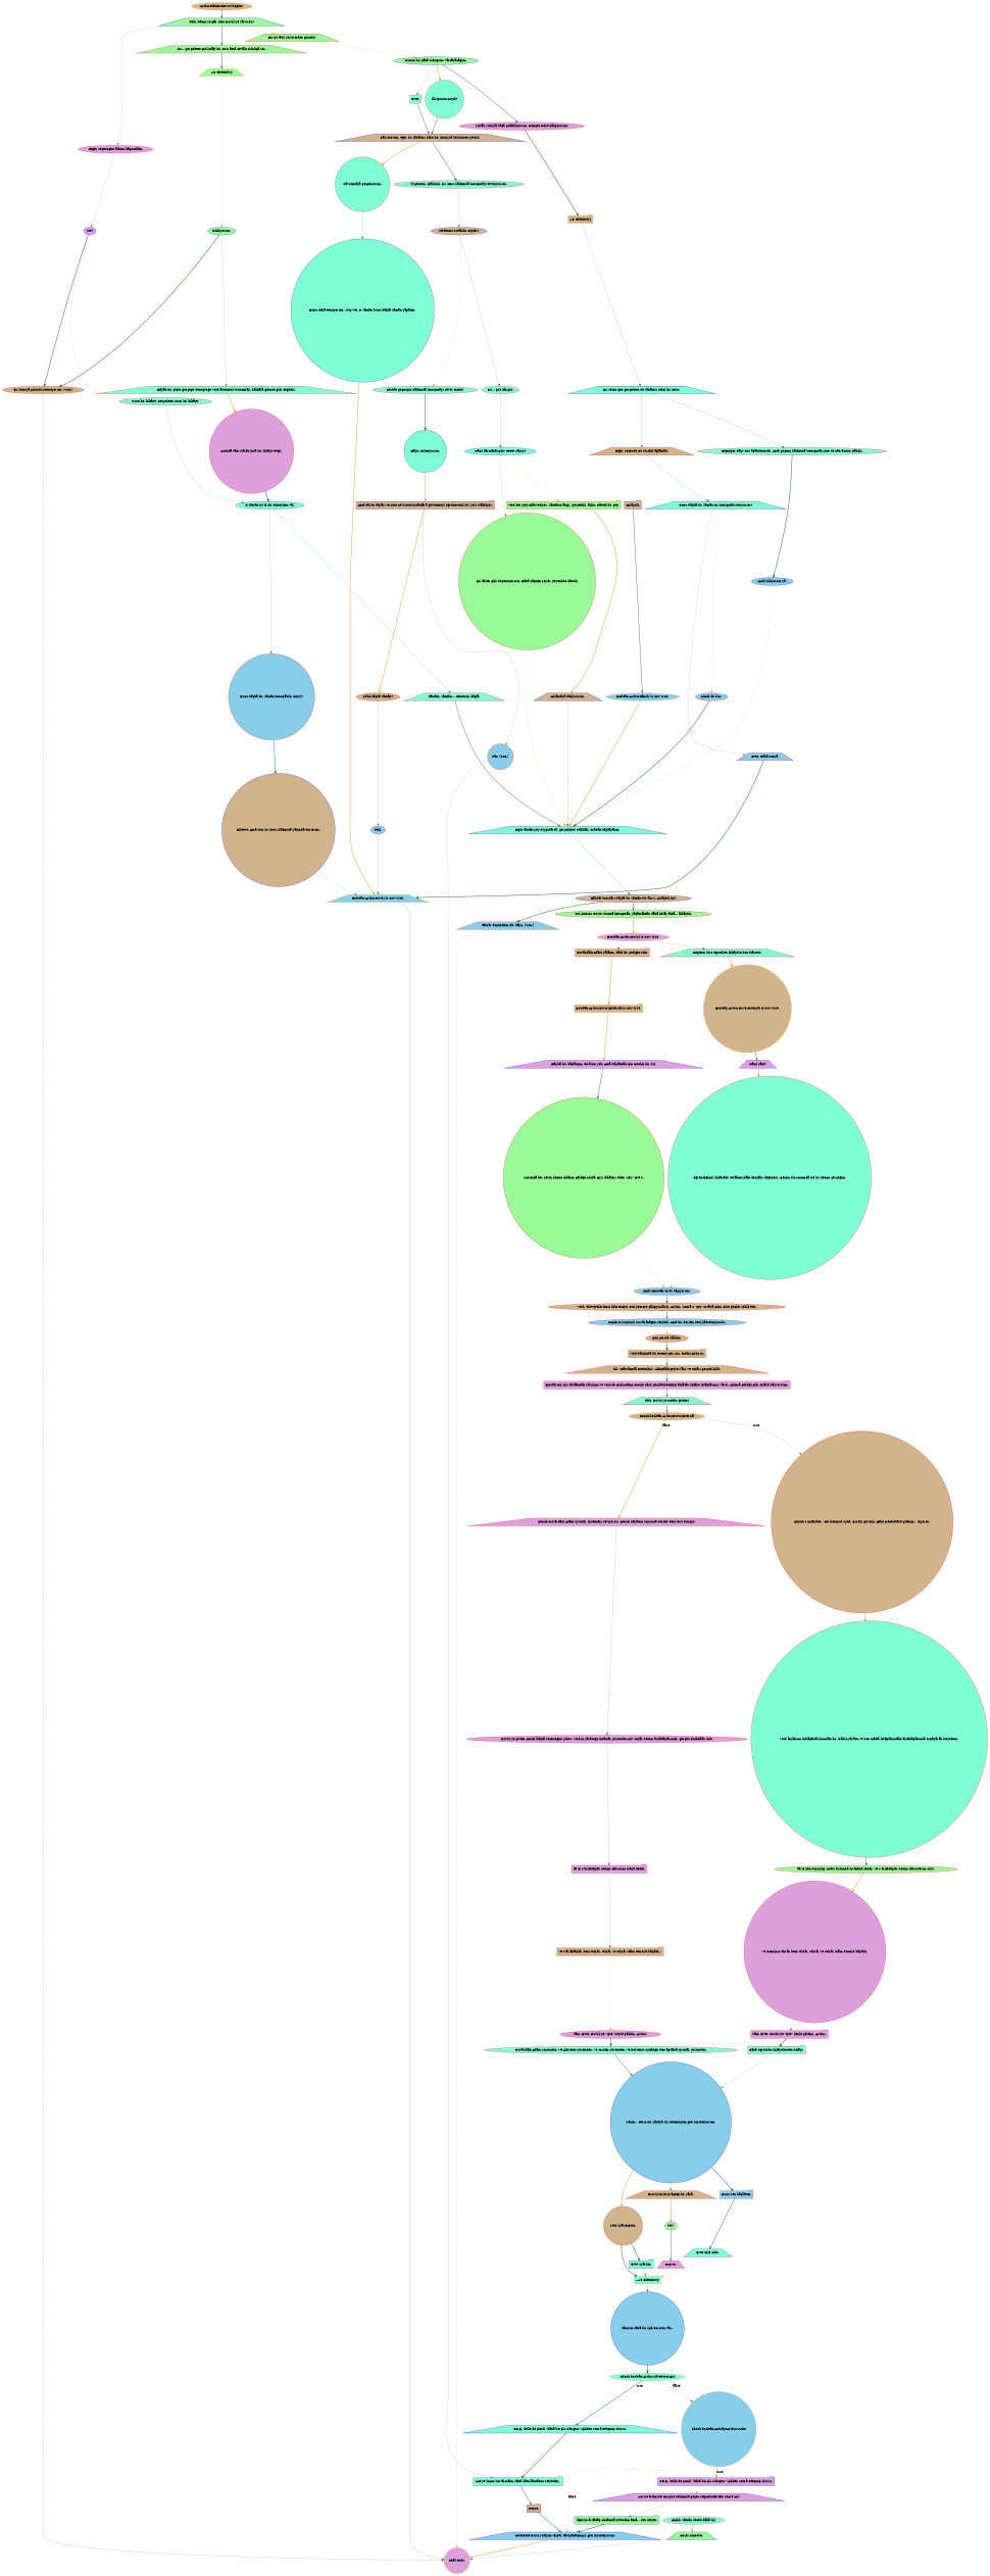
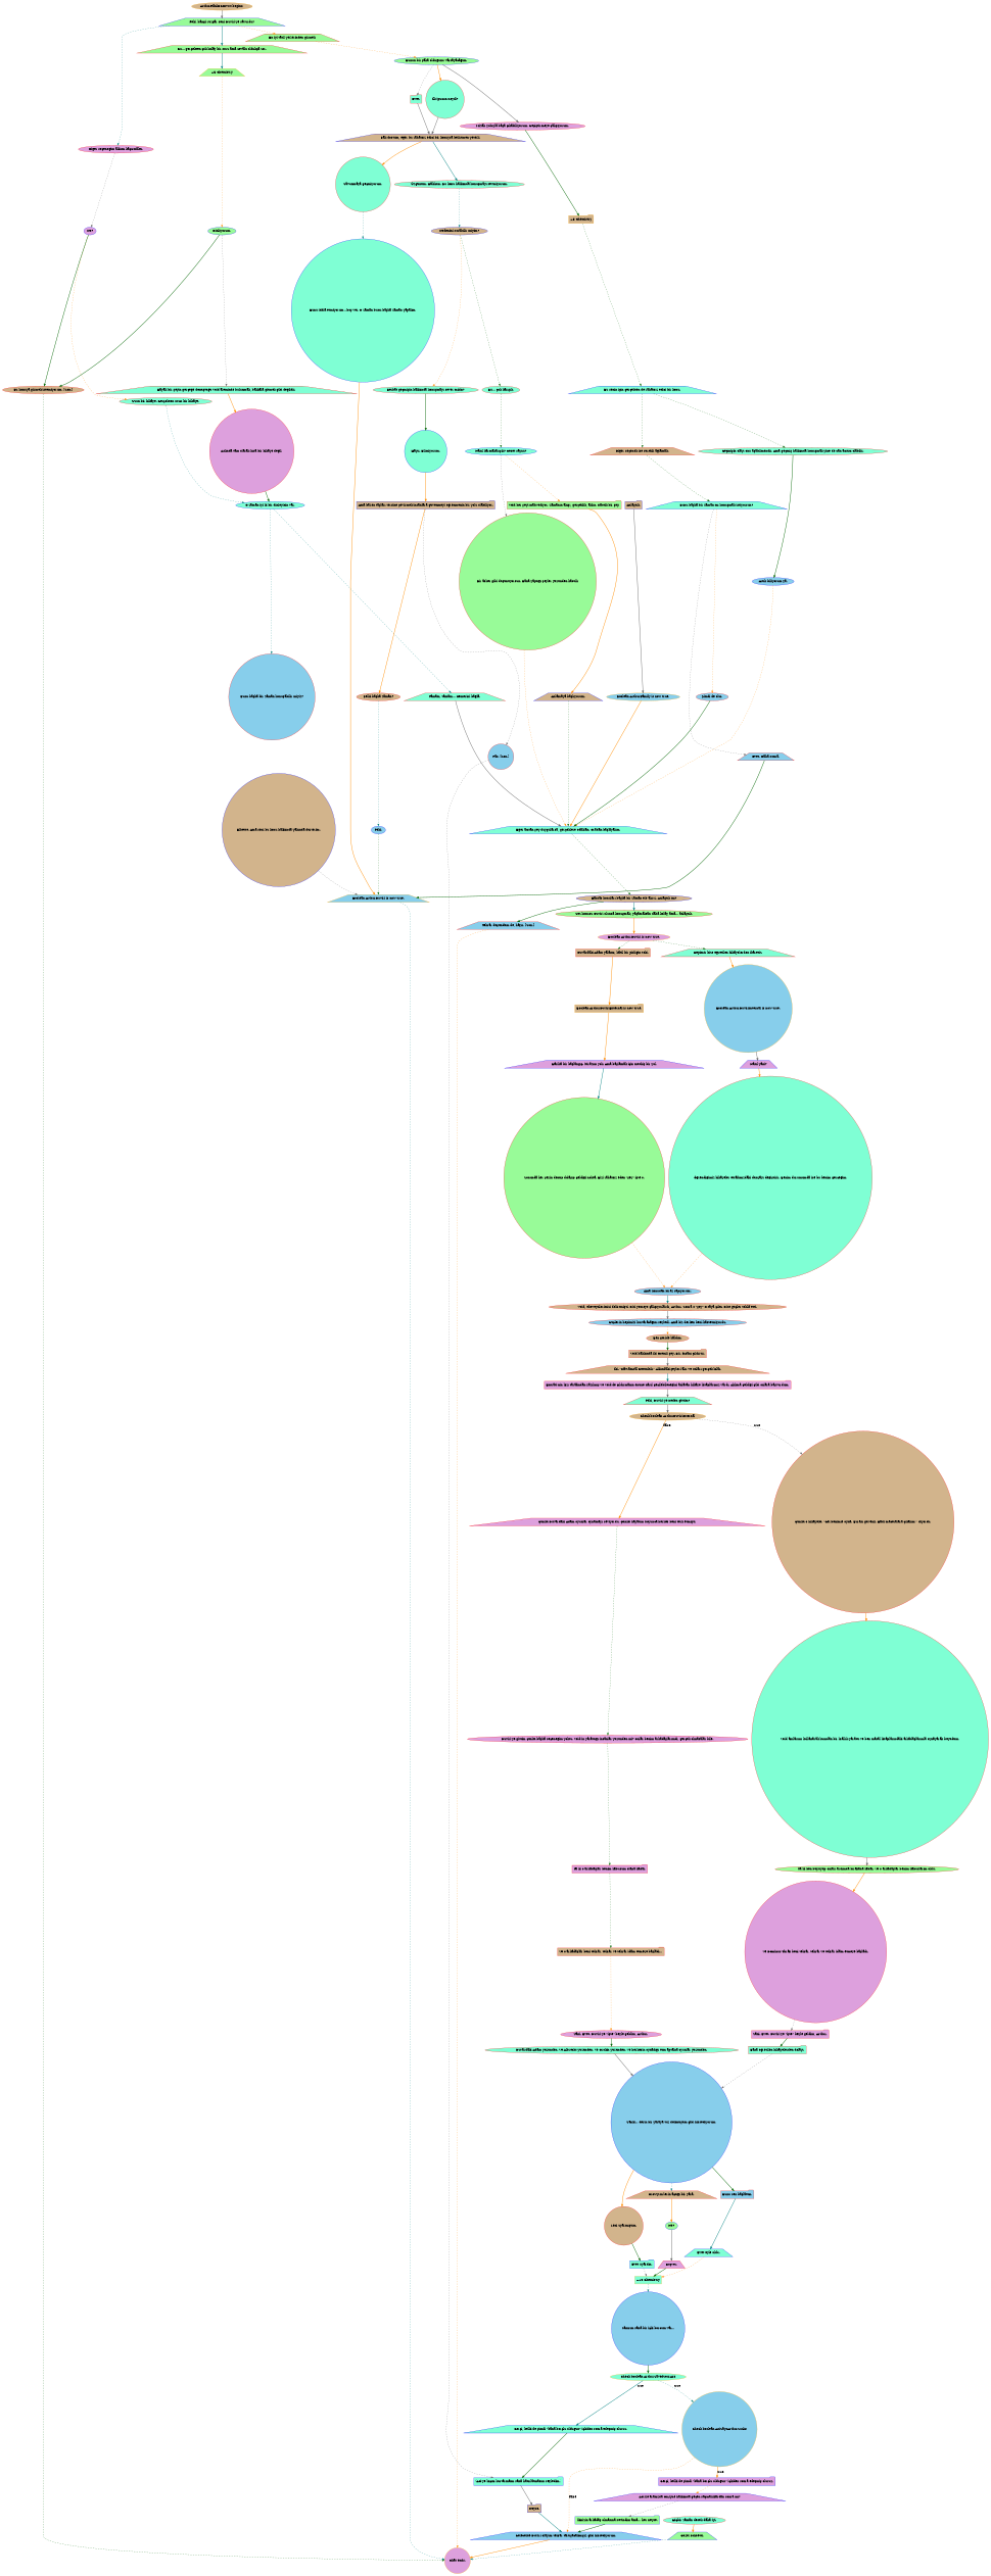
  digraph {
    node [color=red fillcolor=aquamarine shape=ellipse style=filled]
    edge [color=darkorange style=bold]
    "ArthurRank3Convo4 begins." [color=orange fillcolor=tan]
    n2 [color=blue fillcolor=palegreen label="Peki, hangi rüzgar seni Duviri'ye savurdu?" shape=trapezium]
    n3 [fillcolor=palegreen label="Bu... gerçekten çok kolay bir soru ama cevabı oldukça zor." shape=trapezium]
    n4 [fillcolor=plum label="Diğer seçeneğim aklımı kaçırmaktı."]
    n5 [fillcolor=palegreen label="En iyi tatil yerlerinden girmek." shape=trapezium]
    n6 [color=orange fillcolor=palegreen label="+5 Chemistry" shape=trapezium]
    n7 [color=blue fillcolor=plum label="Ne?"]
    n8 [color=blue fillcolor=palegreen label="Bunun bir şaka olduğunu varsayacağım."]
    n9 [color=blue fillcolor=palegreen label="Dinliyorum."]
    n10 [label="Uzun bir hikaye. Gerçekten uzun bir hikaye."]
    n11 [fillcolor=tan label="Bu konuya girmek istemiyorum. [Son.]"]
    n12 [fillcolor=plum label="Mizah yoluyla başa çıkabiliyorum. Geçiştirmeye çalışıyorum."]
    n13 [label="Evet." shape=folder]
    n14 [label="İlk ipucun neydi?" shape=circle]
    n15 [label="Hayali bir şeyin gerçeğe dönüştüğü Void aleminde bulunmak, bakkala gitmek gibi değildir." shape=trapezium]
    n16 [color=blue label="O zaman iyi ki bir dinleyicin var."]
    "Chat ends." [color=orange fillcolor=plum shape=circle]
    n18 [color=orange fillcolor=tan label="+5 Chemistry" shape=folder]
    n19 [color=blue fillcolor=tan label="Bak dostum, eğer bu rahatsız edici bir konuysa belirtmen yeterli." shape=trapezium]
    n20 [fillcolor=plum label="Aslında tam olarak kısa bir hikaye değil." shape=circle]
    n21 [label="Tamam, tamam... Kemerini bağla." shape=trapezium]
    n22 [fillcolor=skyblue label="Bunu başka bir zaman konuşabilir miyiz?" shape=circle]
    n23 [color=blue label="Bu senin için gerçekten de rahatsız edici bir konu." shape=trapezium]
    n24 [label="Üzgünüm. Haklısın. Bu konu hakkında konuşmayı sevmiyorum."]
    n25 [label="Savunmaya geçmiyorum." shape=circle]
    n26 [color=blue label="Eğer acıtan şey duygularsa, gerçeklere odaklan. Oradan başlayalım." shape=trapezium]
    n27 [color=blue fillcolor=tan label="Elbette. Ama seni bu konu hakkında yakında dürterim." shape=circle]
    n28 [label="Geçmişin olayı onu aşabilmendir. Ama geçmiş hakkında konuşmak yine de can acıtıcı olabilir."]
    n29 [fillcolor=tan label="Diğer seçenek ise sürekli ağlamak." shape=trapezium]
    n30 [color=blue fillcolor=tan label="Nedenini sorabilir miyim?"]
    n31 [color=blue label="Bunu iddia etmiyorum - boş ver. O zaman bunu başka zaman yapalım." shape=circle]
    n32 [color=blue fillcolor=tan label="Hassas konuları başka bir zaman ele alırız. Anlaştık mı?"]
    n33 [color=orange fillcolor=skyblue label="Boolean ArthurDuviri is now true." shape=trapezium]
    n34 [color=blue fillcolor=skyblue label="Artık biliyorum ya."]
    n35 [color=blue label="Bunu başka bir zaman mı konuşmak istiyorsun?" shape=trapezium]
    n36 [label="Bu... çok karışık."]
    n37 [label="Berbat geçmişin hakkında konuşmayı sever misin?"]
    n38 [fillcolor=palegreen label="Söz konusu Duviri olunca konuşmak, yaşamaktan daha kolay ama... anlaştık."]
    n39 [fillcolor=skyblue label="Tekrar düşündüm de, hayır. [Son.]" shape=trapezium]
    n40 [fillcolor=skyblue label="Şimdi de olur."]
    n41 [fillcolor=skyblue label="Evet. Daha sonra." shape=trapezium]
    n42 [color=blue label="Nasıl karmakarışık? Ceset sayısı?"]
    n43 [color=blue label="Hayır. Bilmiyorum." shape=circle]
    n44 [color=orange fillcolor=plum label="Boolean ArthurDuviri is now true."]
    n45 [label="Hiçbir zaman desek daha iyi."]
    n46 [color=blue fillcolor=palegreen label="Güzel sohbetti." shape=trapezium]
    n47 [fillcolor=palegreen label="Void her şeyi mahvediyor. Zamanın akışı, gerçeklik, aklın. Kaotik bir şey." shape=folder]
    n48 [fillcolor=palegreen label="Bir asker gibi düşünüyorsun. Bana yaptığı şeyler yüzünden kaotik." shape=circle]
    n49 [color=blue fillcolor=tan label="Ama bazen taşları tersine çevirmek insanlara güvenmeyi öğrenmenin bir yolu olabiliyor." shape=folder]
    n50 [label="Hepimiz bize öğretilen hikayelerden ibaretiz." shape=trapezium]
    n51 [fillcolor=tan label="Duvardaki Adam yalancı, katil bir pisliğin teki." shape=folder]
    n52 [color=blue fillcolor=tan label="Anlamaya başlıyorum." shape=trapezium]
    n53 [fillcolor=tan label="Belki başka zaman?"]
    n54 [fillcolor=skyblue label="Pas. [Son.]" shape=circle]
-   n55 [color=orange fillcolor=tan label="Boolean ArthurDuviriInternal is now true." shape=circle]
+   n55 [color=orange fillcolor=skyblue label="Boolean ArthurDuviriInternal is now true." shape=circle]
    n56 [color=orange fillcolor=tan label="Boolean ArthurDuviriExternal is now true." shape=folder]
    n57 [color=blue fillcolor=skyblue label="Peki."]
    n58 [color=blue label="(Aoi'ye kıçını kurtarmamı sana hatırlatmasını söyledim.)" shape=folder]
    n59 [color=blue fillcolor=plum label="Nasıl yani?" shape=trapezium]
    n60 [color=blue fillcolor=plum label="Harika bir başlangıç. İtirazım yok. Ama başlamak için müthiş bir yol." shape=trapezium]
    n61 [color=blue fillcolor=tan label="Anlaştık." shape=folder]
    n62 [color=orange fillcolor=skyblue label="Boolean ArthurFamily is now true."]
    n63 [label="Öğrendiğimiz hikayeler etrafımızdaki dünyayı değiştirir. Benim durumumda ise bu benim gerçeğim." shape=circle]
    n64 [fillcolor=palegreen label="Sonunda her şeyin dönüp dolaşıp geldiği nokta. Bizi rahatsız eden *şey* işte o." shape=circle]
    n65 [fillcolor=skyblue label="Ama konudan biraz sapıyorum."]
    n66 [fillcolor=tan label="Void, ebeveynlerimizi delirtmişti. Bizi yemeye çalışıyorlardı, Arthur. Sonra o *şey* ortaya çıktı. Bize güçler teklif etti."]
    n67 [fillcolor=skyblue label="Güçlerin hepimizi kurtaracağını söyledi. Ama biz derken beni kastetmiyordu."]
    n68 [fillcolor=tan label="Ben geride kaldım."]
    n69 [fillcolor=tan label="Void hakkında iki önemli şey: Bir. İnsanı çıldırtır." shape=folder]
    n70 [fillcolor=tan label="İki: \"Kavramsal Bütünlük.\" Aklındaki şeyleri alır ve onları gerçek kılar." shape=trapezium]
    n71 [fillcolor=plum label="Entrati'nin kızı tarafından yazılmış ve Void'de çıldırmanın önüne nasıl geçilebileceğini anlatan hikaye kitaplarımız vardı. Aklıma geldiği gibi onlara başvurdum." shape=folder]
    n72 [label="Peki, Duviri'ye neden gittim?" shape=trapezium]
    n73 [color=orange fillcolor=tan label="Check boolean ArthurDuviriInternal"]
    n74 [fillcolor=tan label="Çünkü o hikayeler \"Gel benimle oyna. Burası güvenli. Hadi maceralara çıkalım!\" diyordu." shape=circle]
    n75 [fillcolor=plum label="Çünkü Duvardaki Adam oyunlar oynamayı seviyordu. Çünkü hayatım boyunca herkes beni terk etmişti." shape=trapezium]
    n76 [label="Void anılarımı kullanarak kumdan bir krallık yarattı ve ben masal kitaplarındaki arkadaşlarımla oynayarak büyüdüm." shape=circle]
    n77 [fillcolor=plum label="Duviri'ye gittim çünkü başka seçeneğim yoktu. Void'in yarattığı insanlar yüzünden mi? Onlar benim arkadaşlarımdı, gerçek olmasalar bile."]
    n78 [fillcolor=palegreen label="Ta ki ben büyüyüp onları ardımda bırakana kadar. Ve o arkadaşlar benim kabuslarım oldu."]
    n79 [fillcolor=plum label="Ta ki o arkadaşlar benim kabusum olana kadar." shape=folder]
    n80 [fillcolor=plum label="Ve Dominus Thrax beni tekrar, tekrar ve tekrar idam etmeye başladı." shape=circle]
    n81 [fillcolor=tan label="Ve o arkadaşlar beni tekrar, tekrar ve tekrar idam etmeye başladı..." shape=folder]
    n82 [fillcolor=plum label="Yani. Evet. Duviri'ye *işte* böyle geldim, Arthur." shape=folder]
    n83 [fillcolor=plum label="Yani. Evet. Duviri'ye *işte* böyle geldim, Arthur."]
    n84 [label="Bana öğretilen hikayelerden dolayı." shape=folder]
    n85 [label="Duvardaki Adam yüzünden. Ve Albrecht yüzünden. Ve Orokin yüzünden. Ve herkesin oynadığı tüm aptalca oyunlar yüzünden."]
    n86 [color=blue fillcolor=skyblue label="Sanki... derin bir yaraya tuz dökmüşüm gibi hissediyorum." shape=circle]
    n87 [fillcolor=tan label="Orowyrm'lerin açtığı bir yara." shape=trapezium]
    n88 [fillcolor=skyblue label="Bunu sen başlattın." shape=folder]
    n89 [fillcolor=tan label="Seni uyarmıştım." shape=circle]
    n90 [color=blue fillcolor=palegreen label="Ne?"]
    n91 [color=blue label="Evet öyle oldu." shape=trapezium]
    n92 [color=blue label="Evet uyardın." shape=folder]
    n93 [fillcolor=plum label="Boşver." shape=trapezium]
    n94 [color=orange label="+15 Chemistry" shape=folder]
    n95 [color=blue fillcolor=skyblue label="Sanırım sana bir içki borcum var..." shape=circle]
    n96 [color=orange label="Check boolean ArthurSavedYourAss"]
    n97 [color=blue label="Gerçi, belki de şimdi *bana borçlu olduğun* içkiden sonra ödeşmiş oluruz." shape=trapezium]
    n98 [color=orange fillcolor=skyblue label="Check boolean AoiSaysArthurSucks" shape=circle]
    n99 [color=blue fillcolor=plum label="Gerçi, belki de şimdi *bana borçlu olduğun* içkiden sonra ödeşmiş oluruz." shape=folder]
    n100 [color=blue fillcolor=skyblue label="Gelecekte Duviri olayını tekrar tartışacakmışız gibi hissediyorum." shape=trapezium]
    n101 [color=blue fillcolor=tan label="Neyse." shape=folder]
    n102 [color=blue fillcolor=plum label="Aoi ile aranızda On-lyne hakkında geçen saçmalıklardan sonra mı?" shape=trapezium]
    n103 [color=blue fillcolor=palegreen label="İkinizin arkadaş olmasına sevindim ama... her neyse." shape=folder]
    "ArthurRank3Convo4 begins." -> n2 [color=gray40]
    n2 -> n3 [color=teal]
    n2 -> n4 [color=teal style=dashed]
    n2 -> n5 [style=dashed]
    n3 -> n6 [color=teal]
    n4 -> n7 [color=gray40 style=dashed]
    n5 -> n8 [style=dashed]
    n6 -> n9 [style=dashed]
    n7 -> n10 [style=dashed]
    n7 -> n11 [color=darkgreen]
    n8 -> n12 [color=gray40]
    n8 -> n13 [color=gray40 style=dashed]
    n8 -> n14
    n9 -> n11 [color=darkgreen]
    n9 -> n15 [color=gray40 style=dashed]
    n10 -> n16 [color=teal style=dashed]
    n11 -> "Chat ends." [color=darkgreen style=dashed]
    n12 -> n18 [color=darkgreen]
    n13 -> n19 [color=gray40]
    n14 -> n19 [color=gray40]
    n15 -> n20
    n16 -> n21 [color=teal style=dashed]
    n16 -> n22 [color=teal style=dashed]
    n18 -> n23 [color=darkgreen style=dashed]
    n19 -> n24 [color=teal]
    n19 -> n25
    n20 -> n16 [color=darkgreen]
    n21 -> n26 [color=gray40]
-   n22 -> n27 [color=teal]
    n23 -> n28 [color=darkgreen style=dashed]
    n23 -> n29 [color=darkgreen style=dashed]
    n24 -> n30 [color=teal style=dashed]
    n25 -> n31 [color=teal style=dashed]
    n26 -> n32 [color=darkgreen style=dashed]
    n27 -> n33 [color=gray40 style=dashed]
    n28 -> n34 [color=darkgreen]
    n29 -> n35 [color=darkgreen style=dashed]
    n30 -> n36 [color=darkgreen style=dashed]
    n30 -> n37 [style=dashed]
    n31 -> n33
    n32 -> n38 [color=teal]
    n32 -> n39 [color=darkgreen]
    n33 -> "Chat ends." [color=teal style=dashed]
    n34 -> n26 [style=dashed]
    n35 -> n40 [style=dashed]
    n35 -> n41 [color=gray40 style=dashed]
    n36 -> n42 [color=darkgreen style=dashed]
    n37 -> n43 [color=darkgreen]
    n38 -> n44
    n39 -> "Chat ends." [style=dashed]
    n40 -> n26 [color=darkgreen]
    n41 -> n33 [color=darkgreen]
    n42 -> n47 [style=dashed]
    n42 -> n48 [color=gray40 style=dashed]
    n43 -> n49
    n44 -> n50 [color=darkgreen style=dashed]
    n44 -> n51 [color=darkgreen style=dashed]
    n45 -> n46
    n46 -> "Chat ends." [color=teal style=dashed]
    n47 -> n52
    n48 -> n26 [style=dashed]
    n49 -> n53
    n49 -> n54 [color=gray40 style=dashed]
    n50 -> n55
    n51 -> n56
    n52 -> n26 [color=darkgreen style=dashed]
    n53 -> n57 [color=teal style=dashed]
    n54 -> n58 [color=gray40 style=dashed]
    n55 -> n59 [color=gray40]
    n56 -> n60
    n57 -> n33 [color=darkgreen style=dashed]
    n58 -> n101 [color=gray40]
    n59 -> n63
    n60 -> n64 [color=teal]
    n61 -> n62 [color=gray40]
    n62 -> n26
    n63 -> n65 [style=dashed]
    n64 -> n65 [style=dashed]
    n65 -> n66 [color=teal]
    n66 -> n67 [color=gray40]
    n67 -> n68 [style=dashed]
    n68 -> n69 [color=darkgreen]
    n69 -> n70 [color=gray40]
    n70 -> n71 [color=teal]
    n71 -> n72 [color=gray40]
    n72 -> n73 [color=gray40]
    n73 -> n74 [color=gray40 label=true style=dashed]
    n73 -> n75 [label=false]
    n74 -> n76
    n75 -> n77 [color=darkgreen style=dashed]
    n76 -> n78 [color=gray40]
    n77 -> n79 [color=darkgreen style=dashed]
    n78 -> n80
    n79 -> n81 [color=darkgreen style=dashed]
    n80 -> n82 [color=gray40 style=dashed]
    n81 -> n83 [style=dashed]
    n82 -> n84 [color=darkgreen]
    n83 -> n85 [color=darkgreen]
    n84 -> n86 [color=gray40 style=dashed]
    n85 -> n86 [color=gray40]
    n86 -> n87 [color=teal style=dashed]
    n86 -> n88 [color=darkgreen]
    n86 -> n89
    n87 -> n90
    n88 -> n91 [color=teal]
    n89 -> n92 [color=darkgreen]
    n90 -> n93 [color=gray40]
    n91 -> n94 [style=dashed]
    n92 -> n94 [color=gray40 style=dashed]
-   n89 -> n94 [color=darkgreen]
+   n93 -> n94 [color=darkgreen]
    n94 -> n95 [color=teal style=dashed]
    n95 -> n96 [color=darkgreen]
    n96 -> n97 [color=teal label=true]
-   n96 -> n98 [color=teal label=false style=dashed]
+   n96 -> n98 [color=teal label=true style=dashed]
    n97 -> n58 [color=darkgreen]
    n98 -> n99 [label=true]
    n98 -> n100 [label=false style=dashed]
    n99 -> n102 [style=dashed]
    n100 -> "Chat ends."
    n101 -> n100 [color=teal]
    n102 -> n103 [color=gray40 style=dashed]
    n103 -> n100 [color=darkgreen]
  }
